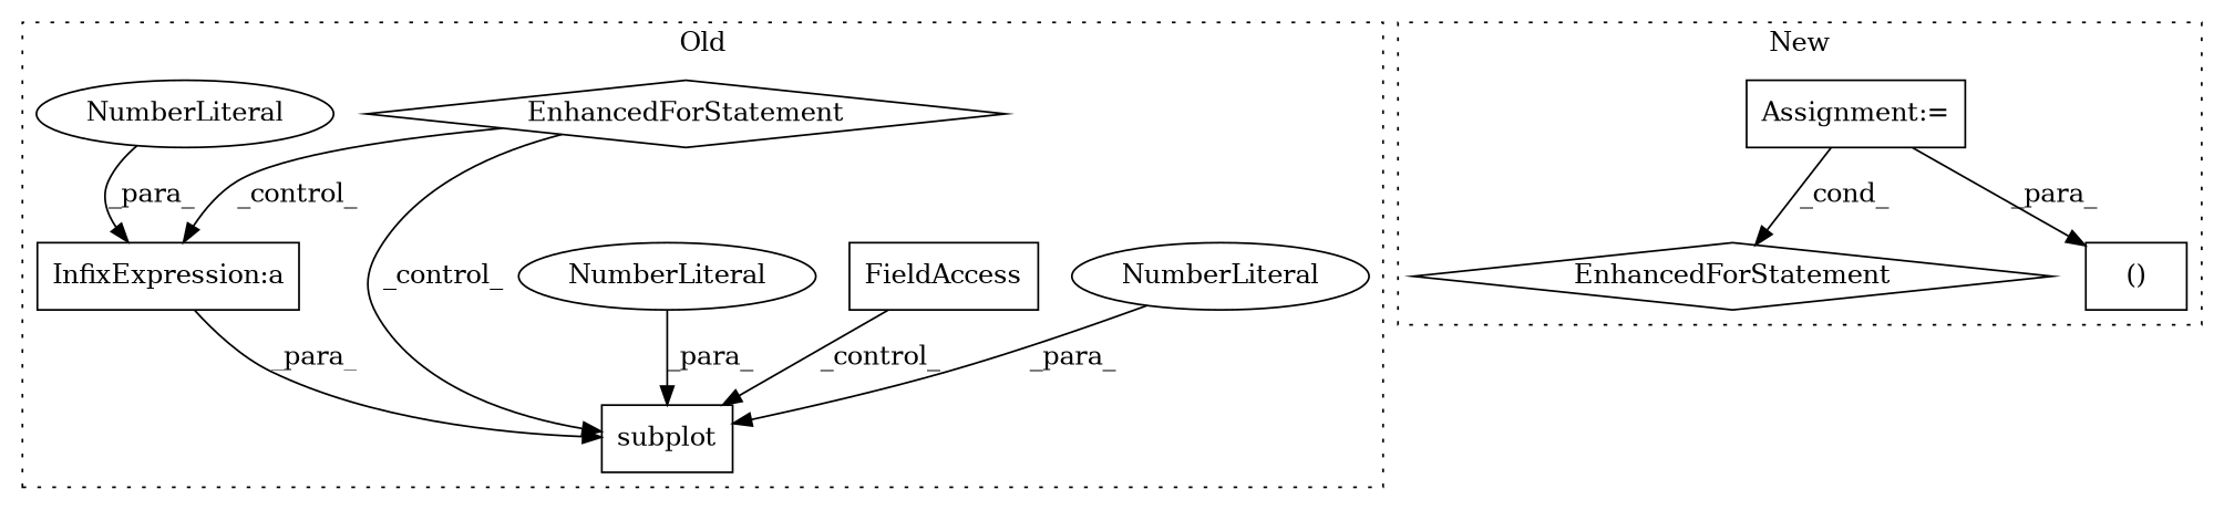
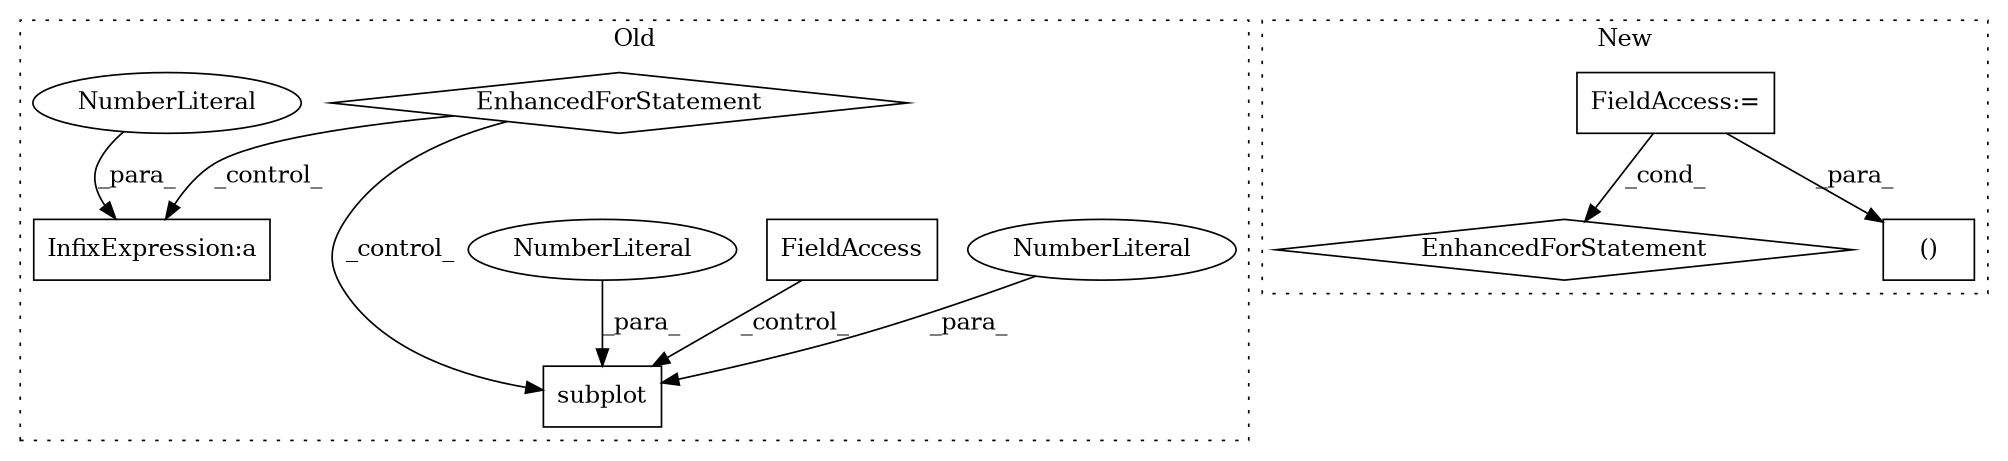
  digraph {
    node [a=34 l=1 shape=box]
    n1 [a=32 l="8,1" label=subplot s="1866,1887"]
    n2 [label=NumberLiteral s=1876 shape=ellipse]
    n3 [a=22 l=10 label=FieldAccess s=1848]
    n4 [label=NumberLiteral s=1874 shape=ellipse]
    n5 [a=70 l="81,2" label=EnhancedForStatement s="1688,1838" shape=diamond]
    n6 [a=27 l=3 label="InfixExpression:a" s=1883]
    n7 [label=NumberLiteral s=1886 shape=ellipse]
    n8 [a=70 l="78,2" label=EnhancedForStatement s="1528,1712" shape=diamond]
-   n9 [a=7 l=4 label="Assignment:=" s=288]
+   n9 [a=7 l=4 label="FieldAccess:=" s=288]
    n10 [a=106 l=18 label="()" s=662]
    subgraph cluster_1 {
      label=Old
      style=dotted
      n1
      n2
      n3
      n4
      n5
      n6
      n7
    }
    subgraph cluster_2 {
      label=New
      style=dotted
      n8
      n9
      n10
    }
    n2 -> n1 [label=_para_]
    n3 -> n1 [label=_control_]
    n4 -> n1 [label=_para_]
    n5 -> n1 [label=_control_]
    n5 -> n6 [label=_control_]
-   n6 -> n1 [label=_para_]
    n7 -> n6 [label=_para_]
    n9 -> n8 [label=_cond_]
    n9 -> n10 [label=_para_]
  }
